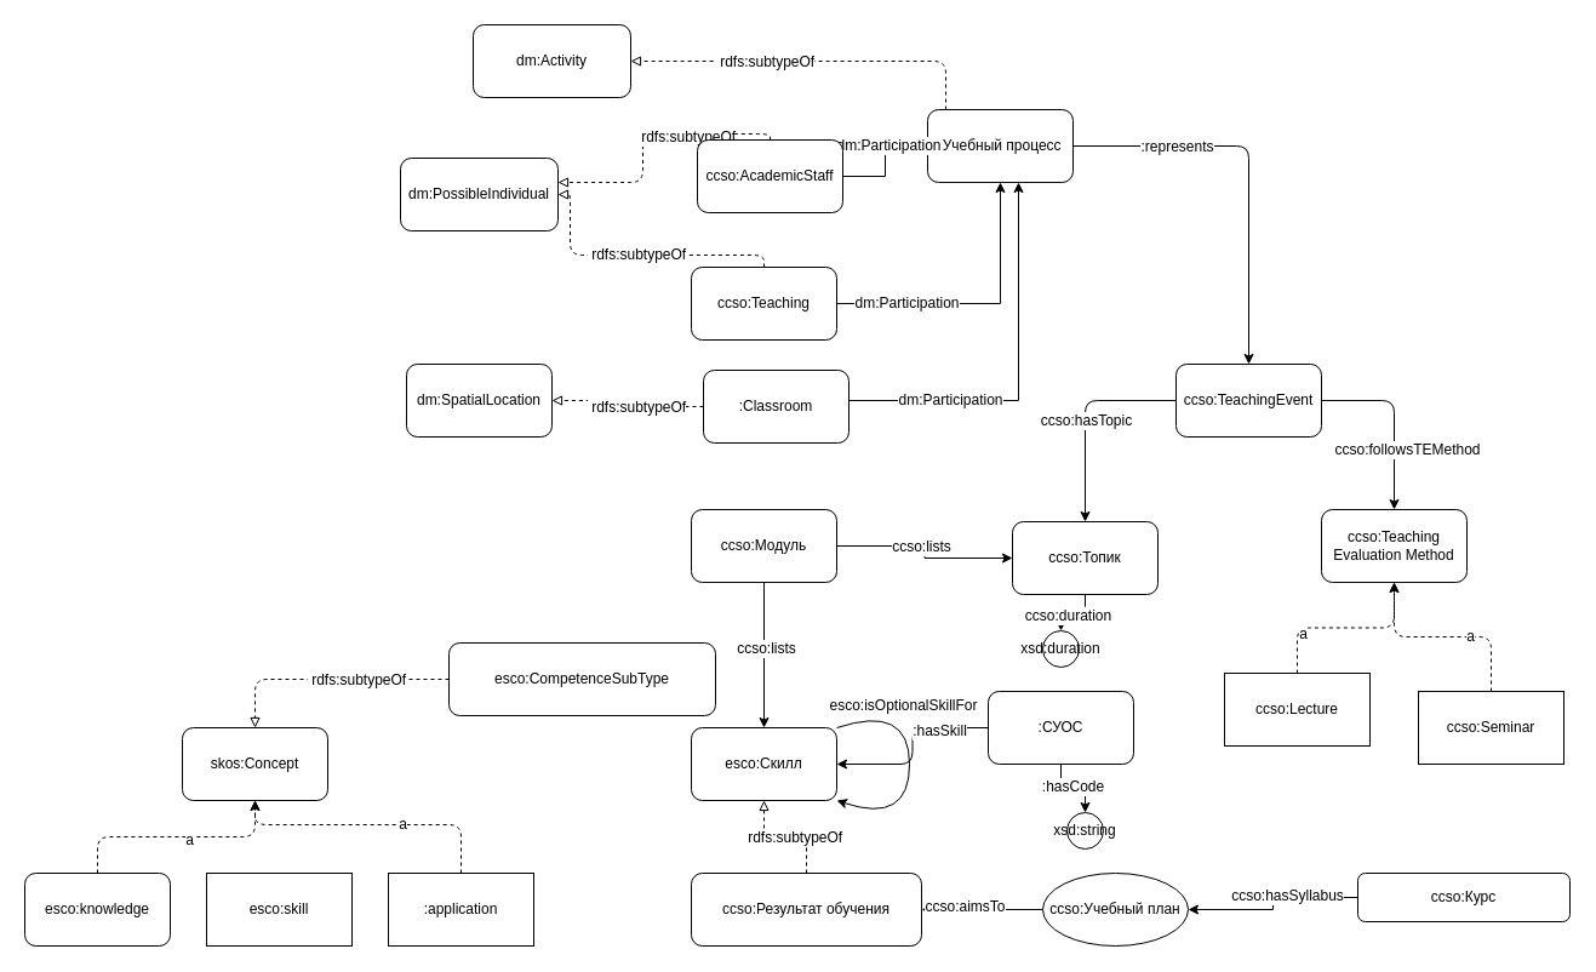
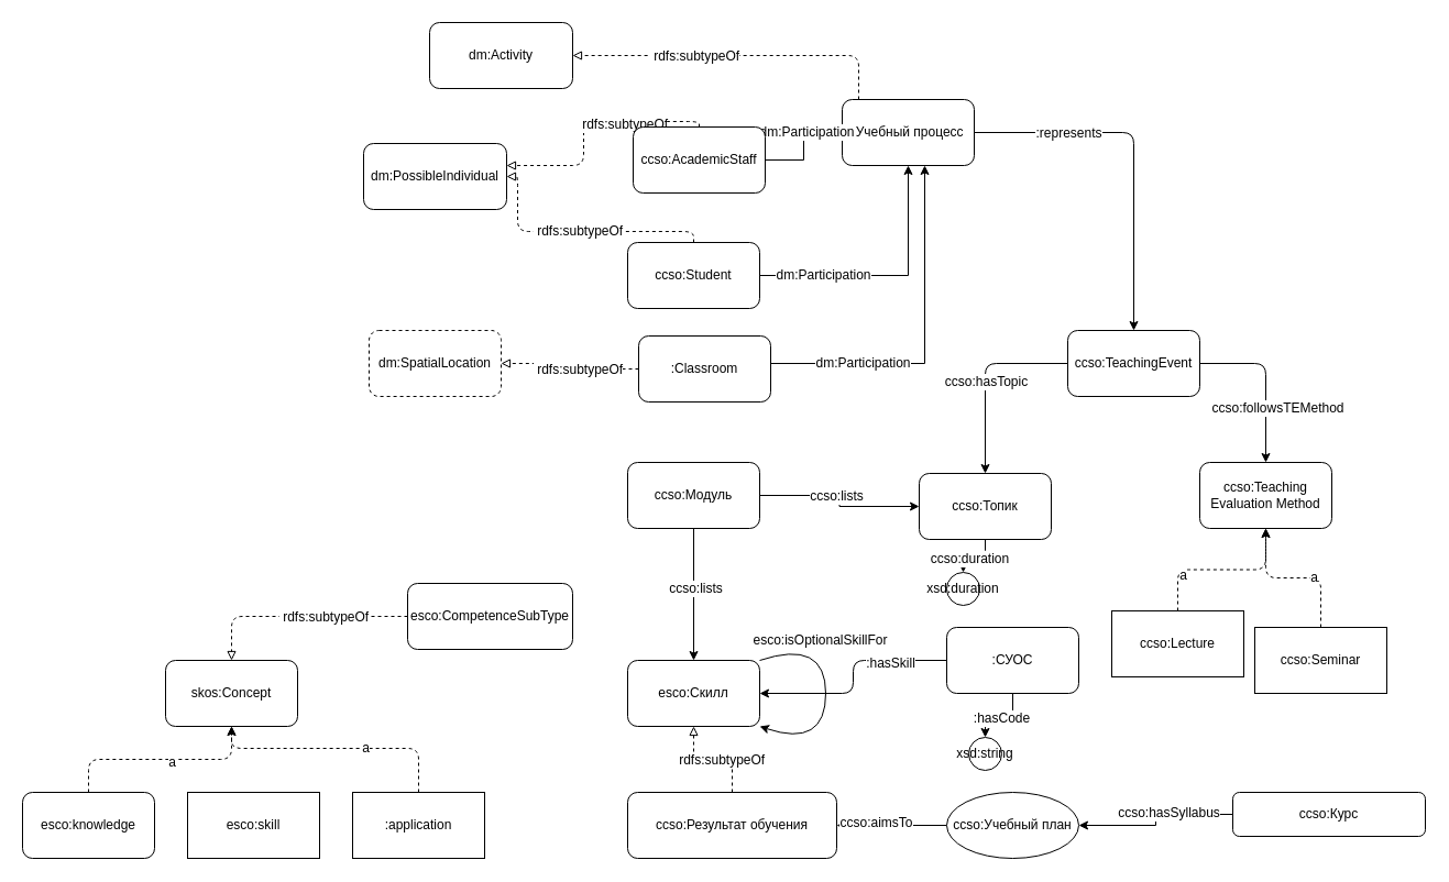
  <mxCell id="0" />
  <mxCell id="1" parent="0" />
  <mxCell id="2" style="edgeStyle=orthogonalEdgeStyle;rounded=1;orthogonalLoop=1;jettySize=auto;html=1;endArrow=classic;endFill=1;strokeColor=#000000;" parent="1" source="4" target="53" edge="1"><mxGeometry relative="1" as="geometry" /></mxCell>
  <mxCell id="3" value="ccso:duration" style="text;html=1;align=center;verticalAlign=middle;resizable=0;points=[];;labelBackgroundColor=#ffffff;" parent="2" vertex="1" connectable="0"><mxGeometry x="-0.467" y="-9" relative="1" as="geometry"><mxPoint x="-6" y="4" as="offset" /></mxGeometry></mxCell>
  <mxCell id="4" value="ccso:Топик" style="rounded=1;whiteSpace=wrap;html=1;" parent="1" vertex="1"><mxGeometry x="835" y="430" width="120" height="60" as="geometry" /></mxCell>
  <mxCell id="5" style="edgeStyle=orthogonalEdgeStyle;rounded=1;orthogonalLoop=1;jettySize=auto;html=1;" parent="1" source="9" target="10" edge="1"><mxGeometry relative="1" as="geometry" /></mxCell>
  <mxCell id="6" value=":hasSkill" style="text;html=1;align=center;verticalAlign=middle;resizable=0;points=[];;labelBackgroundColor=#ffffff;" parent="5" vertex="1" connectable="0"><mxGeometry x="-0.477" y="2" relative="1" as="geometry"><mxPoint as="offset" /></mxGeometry></mxCell>
  <mxCell id="7" style="edgeStyle=orthogonalEdgeStyle;rounded=0;orthogonalLoop=1;jettySize=auto;html=1;endArrow=classic;endFill=1;" parent="1" source="9" target="27" edge="1"><mxGeometry relative="1" as="geometry"><mxPoint x="870" y="670" as="targetPoint" /></mxGeometry></mxCell>
  <mxCell id="8" value=":hasCode" style="text;html=1;align=center;verticalAlign=middle;resizable=0;points=[];;labelBackgroundColor=#ffffff;" parent="7" vertex="1" connectable="0"><mxGeometry x="-0.038" y="2" relative="1" as="geometry"><mxPoint as="offset" /></mxGeometry></mxCell>
- <mxCell id="9" value=":СУОС" style="rounded=1;whiteSpace=wrap;html=1;" parent="1" vertex="1"><mxGeometry x="815" y="570" width="120" height="60" as="geometry" /></mxCell>
+ <mxCell id="9" value=":СУОС" style="rounded=1;whiteSpace=wrap;html=1;" parent="1" vertex="1"><mxGeometry x="860" y="570" width="120" height="60" as="geometry" /></mxCell>
  <mxCell id="10" value="esco:Скилл" style="rounded=1;whiteSpace=wrap;html=1;" parent="1" vertex="1"><mxGeometry x="570" y="600" width="120" height="60" as="geometry" /></mxCell>
  <mxCell id="11" style="edgeStyle=orthogonalEdgeStyle;rounded=0;orthogonalLoop=1;jettySize=auto;html=1;" parent="1" source="15" target="4" edge="1"><mxGeometry relative="1" as="geometry" /></mxCell>
  <mxCell id="12" value="ccso:lists" style="text;html=1;align=center;verticalAlign=middle;resizable=0;points=[];;labelBackgroundColor=#ffffff;" parent="11" vertex="1" connectable="0"><mxGeometry x="-0.115" relative="1" as="geometry"><mxPoint as="offset" /></mxGeometry></mxCell>
  <mxCell id="13" style="edgeStyle=orthogonalEdgeStyle;rounded=0;orthogonalLoop=1;jettySize=auto;html=1;" parent="1" source="15" target="10" edge="1"><mxGeometry relative="1" as="geometry" /></mxCell>
  <mxCell id="14" value="ccso:lists" style="text;html=1;align=center;verticalAlign=middle;resizable=0;points=[];;labelBackgroundColor=#ffffff;" parent="13" vertex="1" connectable="0"><mxGeometry x="-0.093" y="1" relative="1" as="geometry"><mxPoint as="offset" /></mxGeometry></mxCell>
  <mxCell id="15" value="ccso:Модуль" style="rounded=1;whiteSpace=wrap;html=1;" parent="1" vertex="1"><mxGeometry x="570" y="420" width="120" height="60" as="geometry" /></mxCell>
  <mxCell id="16" style="edgeStyle=orthogonalEdgeStyle;rounded=0;orthogonalLoop=1;jettySize=auto;html=1;endArrow=classic;endFill=1;" parent="1" source="18" target="24" edge="1"><mxGeometry relative="1" as="geometry" /></mxCell>
  <mxCell id="17" value="ccso:aimsTo" style="text;html=1;align=center;verticalAlign=middle;resizable=0;points=[];;labelBackgroundColor=#ffffff;" parent="16" vertex="1" connectable="0"><mxGeometry x="0.292" y="-3" relative="1" as="geometry"><mxPoint as="offset" /></mxGeometry></mxCell>
  <mxCell id="18" value="ccso:Учебный план" style="ellipse;whiteSpace=wrap;html=1;" parent="1" vertex="1"><mxGeometry x="860" y="720" width="120" height="60" as="geometry" /></mxCell>
  <mxCell id="19" style="edgeStyle=orthogonalEdgeStyle;rounded=0;orthogonalLoop=1;jettySize=auto;html=1;endArrow=classic;endFill=1;" parent="1" source="21" target="18" edge="1"><mxGeometry relative="1" as="geometry" /></mxCell>
  <mxCell id="20" value="ccso:hasSyllabus" style="text;html=1;align=center;verticalAlign=middle;resizable=0;points=[];;labelBackgroundColor=#ffffff;" parent="19" vertex="1" connectable="0"><mxGeometry x="-0.385" y="13" relative="1" as="geometry"><mxPoint x="-13" y="-15" as="offset" /></mxGeometry></mxCell>
  <mxCell id="21" value="ccso:Курс" style="rounded=1;whiteSpace=wrap;html=1;" parent="1" vertex="1"><mxGeometry x="1120" y="720" width="175" height="40" as="geometry" /></mxCell>
  <mxCell id="22" style="edgeStyle=orthogonalEdgeStyle;rounded=0;orthogonalLoop=1;jettySize=auto;html=1;dashed=1;endArrow=block;endFill=0;" parent="1" source="24" target="10" edge="1"><mxGeometry relative="1" as="geometry" /></mxCell>
  <mxCell id="23" value="&amp;nbsp;rdfs:subtypeOf" style="text;html=1;align=center;verticalAlign=middle;resizable=0;points=[];;labelBackgroundColor=#ffffff;" parent="22" vertex="1" connectable="0"><mxGeometry x="-0.121" relative="1" as="geometry"><mxPoint as="offset" /></mxGeometry></mxCell>
  <mxCell id="24" value="ccso:Результат обучения" style="rounded=1;whiteSpace=wrap;html=1;" parent="1" vertex="1"><mxGeometry x="570" y="720" width="190" height="60" as="geometry" /></mxCell>
  <mxCell id="25" style="edgeStyle=orthogonalEdgeStyle;rounded=1;orthogonalLoop=1;jettySize=auto;html=1;endArrow=classic;endFill=1;curved=1;" parent="1" source="10" target="10" edge="1"><mxGeometry relative="1" as="geometry"><Array as="points"><mxPoint x="750" y="680" /></Array></mxGeometry></mxCell>
  <mxCell id="26" value="esco:isOptionalSkillFor" style="text;html=1;align=center;verticalAlign=middle;resizable=0;points=[];;labelBackgroundColor=#ffffff;" parent="25" vertex="1" connectable="0"><mxGeometry x="-0.5" relative="1" as="geometry"><mxPoint as="offset" /></mxGeometry></mxCell>
  <mxCell id="27" value="xsd:string" style="ellipse;whiteSpace=wrap;html=1;aspect=fixed;" parent="1" vertex="1"><mxGeometry x="880" y="670" width="30" height="30" as="geometry" /></mxCell>
  <mxCell id="28" style="edgeStyle=orthogonalEdgeStyle;rounded=1;orthogonalLoop=1;jettySize=auto;html=1;endArrow=classic;endFill=1;dashed=1;" parent="1" source="30" target="34" edge="1"><mxGeometry relative="1" as="geometry"><Array as="points"><mxPoint x="80" y="690" /><mxPoint x="210" y="690" /></Array></mxGeometry></mxCell>
  <mxCell id="29" value="a" style="text;html=1;align=center;verticalAlign=middle;resizable=0;points=[];;labelBackgroundColor=#ffffff;" parent="28" vertex="1" connectable="0"><mxGeometry x="0.108" y="-2" relative="1" as="geometry"><mxPoint as="offset" /></mxGeometry></mxCell>
  <mxCell id="30" value="esco:knowledge" style="whiteSpace=wrap;html=1;rounded=1;" parent="1" vertex="1"><mxGeometry x="20" y="720" width="120" height="60" as="geometry" /></mxCell>
  <mxCell id="31" style="edgeStyle=orthogonalEdgeStyle;rounded=1;orthogonalLoop=1;jettySize=auto;html=1;endArrow=block;endFill=0;dashed=1;" parent="1" source="33" target="34" edge="1"><mxGeometry relative="1" as="geometry" /></mxCell>
  <mxCell id="32" value="&amp;nbsp;rdfs:subtypeOf" style="text;html=1;align=center;verticalAlign=middle;resizable=0;points=[];;labelBackgroundColor=#ffffff;" parent="31" vertex="1" connectable="0"><mxGeometry x="-0.232" relative="1" as="geometry"><mxPoint as="offset" /></mxGeometry></mxCell>
- <mxCell id="33" value="esco:CompetenceSubType" style="rounded=1;whiteSpace=wrap;html=1;" parent="1" vertex="1"><mxGeometry x="370" y="530" width="220" height="60" as="geometry" /></mxCell>
+ <mxCell id="33" value="esco:CompetenceSubType" style="rounded=1;whiteSpace=wrap;html=1;" parent="1" vertex="1"><mxGeometry x="370" y="530" width="150" height="60" as="geometry" /></mxCell>
  <mxCell id="34" value="skos:Concept" style="rounded=1;whiteSpace=wrap;html=1;" parent="1" vertex="1"><mxGeometry x="150" y="600" width="120" height="60" as="geometry" /></mxCell>
  <mxCell id="35" value="esco:skill" style="rounded=0;whiteSpace=wrap;html=1;" parent="1" vertex="1"><mxGeometry x="170" y="720" width="120" height="60" as="geometry" /></mxCell>
  <mxCell id="36" style="edgeStyle=orthogonalEdgeStyle;rounded=1;orthogonalLoop=1;jettySize=auto;html=1;endArrow=classic;endFill=1;dashed=1;" parent="1" source="38" target="34" edge="1"><mxGeometry relative="1" as="geometry"><Array as="points"><mxPoint x="380" y="680" /><mxPoint x="210" y="680" /></Array></mxGeometry></mxCell>
  <mxCell id="37" value="a" style="text;html=1;align=center;verticalAlign=middle;resizable=0;points=[];;labelBackgroundColor=#ffffff;" parent="36" vertex="1" connectable="0"><mxGeometry x="-0.225" y="-1" relative="1" as="geometry"><mxPoint as="offset" /></mxGeometry></mxCell>
  <mxCell id="38" value=":application" style="rounded=0;whiteSpace=wrap;html=1;" parent="1" vertex="1"><mxGeometry x="320" y="720" width="120" height="60" as="geometry" /></mxCell>
  <mxCell id="39" style="edgeStyle=orthogonalEdgeStyle;rounded=1;orthogonalLoop=1;jettySize=auto;html=1;endArrow=classic;endFill=1;strokeColor=#000000;" parent="1" source="45" target="4" edge="1"><mxGeometry relative="1" as="geometry" /></mxCell>
  <mxCell id="40" value="ccso:hasTopic" style="text;html=1;align=center;verticalAlign=middle;resizable=0;points=[];;labelBackgroundColor=#ffffff;" parent="39" vertex="1" connectable="0"><mxGeometry x="0.145" y="-2" relative="1" as="geometry"><mxPoint x="2" y="-9" as="offset" /></mxGeometry></mxCell>
  <mxCell id="41" style="edgeStyle=orthogonalEdgeStyle;rounded=1;orthogonalLoop=1;jettySize=auto;html=1;endArrow=classic;endFill=1;strokeColor=#000000;" parent="1" source="45" target="46" edge="1"><mxGeometry relative="1" as="geometry"><Array as="points"><mxPoint x="1150" y="330" /></Array></mxGeometry></mxCell>
  <mxCell id="42" value="ccso:followsTEMethod" style="text;html=1;align=center;verticalAlign=middle;resizable=0;points=[];;labelBackgroundColor=#ffffff;" parent="41" vertex="1" connectable="0"><mxGeometry x="-0.217" y="3" relative="1" as="geometry"><mxPoint x="11" y="43" as="offset" /></mxGeometry></mxCell>
  <mxCell id="43" style="edgeStyle=orthogonalEdgeStyle;rounded=1;orthogonalLoop=1;jettySize=auto;html=1;endArrow=block;endFill=0;strokeColor=#000000;dashed=1;" parent="1" source="57" target="74" edge="1"><mxGeometry relative="1" as="geometry"><mxPoint x="590" y="240" as="sourcePoint" /><Array as="points"><mxPoint x="780" y="50" /></Array></mxGeometry></mxCell>
  <mxCell id="44" value="&amp;nbsp;rdfs:subtypeOf" style="text;html=1;align=center;verticalAlign=middle;resizable=0;points=[];;labelBackgroundColor=#ffffff;" parent="43" vertex="1" connectable="0"><mxGeometry x="0.198" y="-34" relative="1" as="geometry"><mxPoint x="-10" y="34" as="offset" /></mxGeometry></mxCell>
  <mxCell id="45" value="ccso:TeachingEvent" style="rounded=1;whiteSpace=wrap;html=1;" parent="1" vertex="1"><mxGeometry x="970" y="300" width="120" height="60" as="geometry" /></mxCell>
  <mxCell id="46" value="ccso:Teaching Evaluation Method" style="rounded=1;whiteSpace=wrap;html=1;" parent="1" vertex="1"><mxGeometry x="1090" y="420" width="120" height="60" as="geometry" /></mxCell>
  <mxCell id="47" style="edgeStyle=orthogonalEdgeStyle;rounded=1;orthogonalLoop=1;jettySize=auto;html=1;endArrow=classic;endFill=1;strokeColor=#000000;dashed=1;" parent="1" source="49" target="46" edge="1"><mxGeometry relative="1" as="geometry" /></mxCell>
  <mxCell id="48" value="a" style="text;html=1;align=center;verticalAlign=middle;resizable=0;points=[];;labelBackgroundColor=#ffffff;" parent="47" vertex="1" connectable="0"><mxGeometry x="-0.46" y="-5" relative="1" as="geometry"><mxPoint as="offset" /></mxGeometry></mxCell>
  <mxCell id="49" value="ccso:Lecture" style="rounded=0;whiteSpace=wrap;html=1;" parent="1" vertex="1"><mxGeometry x="1010" y="555" width="120" height="60" as="geometry" /></mxCell>
  <mxCell id="50" style="edgeStyle=orthogonalEdgeStyle;rounded=1;orthogonalLoop=1;jettySize=auto;html=1;endArrow=classic;endFill=1;strokeColor=#000000;dashed=1;" parent="1" source="52" target="46" edge="1"><mxGeometry relative="1" as="geometry" /></mxCell>
  <mxCell id="51" value="a" style="text;html=1;align=center;verticalAlign=middle;resizable=0;points=[];;labelBackgroundColor=#ffffff;" parent="50" vertex="1" connectable="0"><mxGeometry x="-0.255" y="-1" relative="1" as="geometry"><mxPoint as="offset" /></mxGeometry></mxCell>
- <mxCell id="52" value="ccso:Seminar" style="rounded=0;whiteSpace=wrap;html=1;" parent="1" vertex="1"><mxGeometry x="1170" y="570" width="120" height="60" as="geometry" /></mxCell>
+ <mxCell id="52" value="ccso:Seminar" style="rounded=0;whiteSpace=wrap;html=1;" parent="1" vertex="1"><mxGeometry x="1140" y="570" width="120" height="60" as="geometry" /></mxCell>
  <mxCell id="53" value="xsd:duration" style="ellipse;whiteSpace=wrap;html=1;aspect=fixed;" parent="1" vertex="1"><mxGeometry x="860" y="520" width="30" height="30" as="geometry" /></mxCell>
  <mxCell id="54" value="dm:PossibleIndividual" style="rounded=1;whiteSpace=wrap;html=1;" parent="1" vertex="1"><mxGeometry x="330" y="130" width="130" height="60" as="geometry" /></mxCell>
  <mxCell id="55" style="edgeStyle=orthogonalEdgeStyle;rounded=1;orthogonalLoop=1;jettySize=auto;html=1;endArrow=classic;endFill=1;strokeColor=#000000;" parent="1" source="57" target="45" edge="1"><mxGeometry relative="1" as="geometry"><mxPoint x="1000" y="120" as="targetPoint" /></mxGeometry></mxCell>
  <mxCell id="56" value=":represents" style="text;html=1;align=center;verticalAlign=middle;resizable=0;points=[];;labelBackgroundColor=#ffffff;" parent="55" vertex="1" connectable="0"><mxGeometry x="-0.091" y="-11" relative="1" as="geometry"><mxPoint x="-49" y="-3" as="offset" /></mxGeometry></mxCell>
  <mxCell id="57" value=":Учебный процесс" style="rounded=1;whiteSpace=wrap;html=1;" parent="1" vertex="1"><mxGeometry x="765" y="90" width="120" height="60" as="geometry" /></mxCell>
  <mxCell id="58" style="edgeStyle=orthogonalEdgeStyle;rounded=1;orthogonalLoop=1;jettySize=auto;html=1;endArrow=block;endFill=0;strokeColor=#000000;dashed=1;" parent="1" source="62" target="54" edge="1"><mxGeometry relative="1" as="geometry"><Array as="points"><mxPoint y="110" x="530" /><mxPoint y="150" x="530" /></Array></mxGeometry></mxCell>
  <mxCell id="59" value="&amp;nbsp;rdfs:subtypeOf" style="text;html=1;align=center;verticalAlign=middle;resizable=0;points=[];;labelBackgroundColor=#ffffff;" parent="58" vertex="1" connectable="0"><mxGeometry x="-0.316" y="2" relative="1" as="geometry"><mxPoint as="offset" /></mxGeometry></mxCell>
  <mxCell id="60" style="edgeStyle=orthogonalEdgeStyle;rounded=0;orthogonalLoop=1;jettySize=auto;html=1;" parent="1" source="62" target="57" edge="1"><mxGeometry relative="1" as="geometry" /></mxCell>
  <mxCell id="61" value="dm:Participation" style="text;html=1;align=center;verticalAlign=middle;resizable=0;points=[];;labelBackgroundColor=#ffffff;" parent="60" vertex="1" connectable="0"><mxGeometry x="-0.262" y="-2" relative="1" as="geometry"><mxPoint y="-26" as="offset" /></mxGeometry></mxCell>
  <mxCell id="62" value="ccso:AcademicStaff" style="rounded=1;whiteSpace=wrap;html=1;" parent="1" vertex="1"><mxGeometry x="575" y="115" width="120" height="60" as="geometry" /></mxCell>
  <mxCell id="63" style="edgeStyle=orthogonalEdgeStyle;rounded=1;orthogonalLoop=1;jettySize=auto;html=1;endArrow=block;endFill=0;strokeColor=#000000;dashed=1;" parent="1" source="67" target="73" edge="1"><mxGeometry relative="1" as="geometry" /></mxCell>
  <mxCell id="64" value="&amp;nbsp;rdfs:subtypeOf" style="text;html=1;align=center;verticalAlign=middle;resizable=0;points=[];;labelBackgroundColor=#ffffff;" parent="63" vertex="1" connectable="0"><mxGeometry x="-0.228" y="1" relative="1" as="geometry"><mxPoint x="-6" y="-1" as="offset" /></mxGeometry></mxCell>
  <mxCell id="65" style="edgeStyle=orthogonalEdgeStyle;rounded=0;orthogonalLoop=1;jettySize=auto;html=1;" parent="1" source="67" target="57" edge="1"><mxGeometry relative="1" as="geometry"><Array as="points"><mxPoint x="840" y="330" /></Array></mxGeometry></mxCell>
  <mxCell id="66" value="dm:Participation" style="text;html=1;align=center;verticalAlign=middle;resizable=0;points=[];;labelBackgroundColor=#ffffff;" parent="65" vertex="1" connectable="0"><mxGeometry x="-0.483" y="1" relative="1" as="geometry"><mxPoint as="offset" /></mxGeometry></mxCell>
  <mxCell id="67" value=":Classroom" style="rounded=1;whiteSpace=wrap;html=1;" parent="1" vertex="1"><mxGeometry x="580" y="305" width="120" height="60" as="geometry" /></mxCell>
  <mxCell id="68" style="edgeStyle=orthogonalEdgeStyle;rounded=1;orthogonalLoop=1;jettySize=auto;html=1;endArrow=block;endFill=0;strokeColor=#000000;dashed=1;" parent="1" source="72" target="54" edge="1"><mxGeometry relative="1" as="geometry"><Array as="points"><mxPoint x="630" y="210" /><mxPoint x="470" y="210" /><mxPoint x="470" y="160" /></Array></mxGeometry></mxCell>
  <mxCell id="69" value="&amp;nbsp;rdfs:subtypeOf" style="text;html=1;align=center;verticalAlign=middle;resizable=0;points=[];;labelBackgroundColor=#ffffff;" parent="68" vertex="1" connectable="0"><mxGeometry x="0.01" y="-1" relative="1" as="geometry"><mxPoint as="offset" /></mxGeometry></mxCell>
  <mxCell id="70" style="edgeStyle=orthogonalEdgeStyle;rounded=0;orthogonalLoop=1;jettySize=auto;html=1;" parent="1" source="72" target="57" edge="1"><mxGeometry relative="1" as="geometry" /></mxCell>
  <mxCell id="71" value="dm:Participation" style="text;html=1;align=center;verticalAlign=middle;resizable=0;points=[];;labelBackgroundColor=#ffffff;" parent="70" vertex="1" connectable="0"><mxGeometry x="-0.519" y="1" relative="1" as="geometry"><mxPoint as="offset" /></mxGeometry></mxCell>
- <mxCell id="72" value="ccso:Teaching" style="rounded=1;whiteSpace=wrap;html=1;" parent="1" vertex="1"><mxGeometry x="570" y="220" width="120" height="60" as="geometry" /></mxCell>
- <mxCell id="73" value="dm:SpatialLocation" style="rounded=1;whiteSpace=wrap;html=1;" parent="1" vertex="1"><mxGeometry x="335" y="300" width="120" height="60" as="geometry" /></mxCell>
+ <mxCell id="72" value="ccso:Student" style="rounded=1;whiteSpace=wrap;html=1;" parent="1" vertex="1"><mxGeometry x="570" y="220" width="120" height="60" as="geometry" /></mxCell>
+ <mxCell id="73" value="dm:SpatialLocation" style="rounded=1;whiteSpace=wrap;html=1;dashed=1;" parent="1" vertex="1"><mxGeometry x="335" y="300" width="120" height="60" as="geometry" /></mxCell>
  <mxCell id="74" value="dm:Activity" style="rounded=1;whiteSpace=wrap;html=1;" parent="1" vertex="1"><mxGeometry x="390" y="20" width="130" height="60" as="geometry" /></mxCell>
